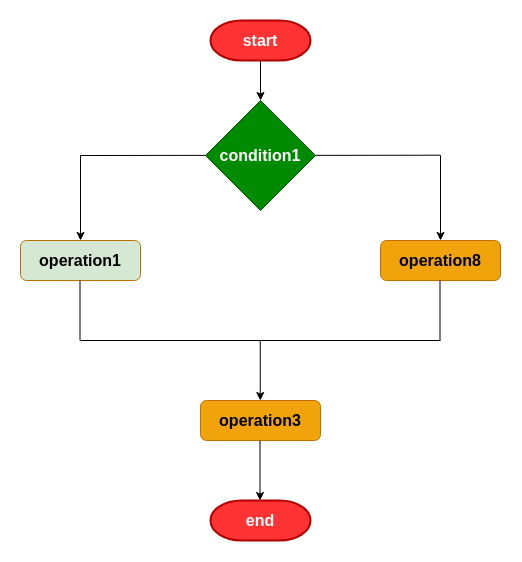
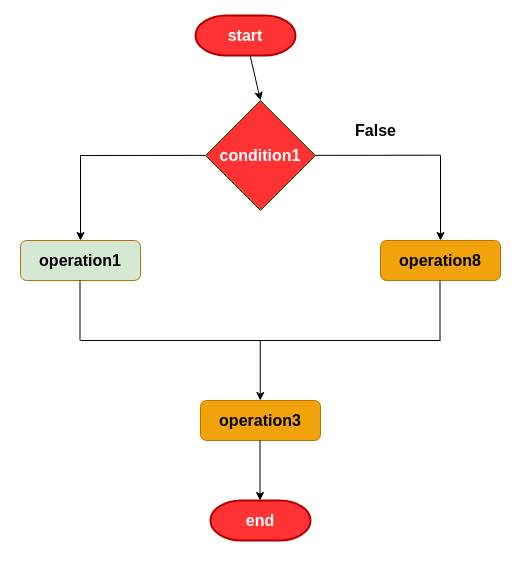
  <mxCell id="0" />
  <mxCell id="1" parent="0" />
  <mxCell id="2" style="edgeStyle=none;html=1;fontSize=16;strokeColor=#000000;" parent="1" source="3" edge="1"><mxGeometry relative="1" as="geometry"><mxPoint x="260" y="100" as="targetPoint" /></mxGeometry></mxCell>
- <mxCell id="3" value="start" style="strokeWidth=2;html=1;shape=mxgraph.flowchart.terminator;whiteSpace=wrap;fillColor=#FF3333;fontColor=#ffffff;strokeColor=#B20000;fontStyle=1;fontSize=16;" parent="1" vertex="1"><mxGeometry x="210" y="20" width="100" height="40" as="geometry" /></mxCell>
- <mxCell id="4" value="condition1" style="rhombus;whiteSpace=wrap;html=1;fontSize=16;fillColor=#008a00;fontColor=#ffffff;strokeColor=#005700;fontStyle=1" parent="1" vertex="1"><mxGeometry x="205" y="100" width="110" height="110" as="geometry" /></mxCell>
+ <mxCell id="3" value="start" style="strokeWidth=2;html=1;shape=mxgraph.flowchart.terminator;whiteSpace=wrap;fillColor=#FF3333;fontColor=#ffffff;strokeColor=#B20000;fontStyle=1;fontSize=16;" parent="1" vertex="1"><mxGeometry x="195" y="15" width="100" height="40" as="geometry" /></mxCell>
+ <mxCell id="4" value="condition1" style="rhombus;whiteSpace=wrap;html=1;fontSize=16;fillColor=#ff3333;fontColor=#ffffff;strokeColor=#005700;fontStyle=1;" parent="1" vertex="1"><mxGeometry x="205" y="100" width="110" height="110" as="geometry" /></mxCell>
  <mxCell id="5" value="operation1" style="rounded=1;whiteSpace=wrap;html=1;fontSize=16;fillColor=#d5e8d4;fontColor=#000000;strokeColor=#BD7000;fontStyle=1;" parent="1" vertex="1"><mxGeometry x="20" y="240" width="120" height="40" as="geometry" /></mxCell>
  <mxCell id="6" value="operation8" style="rounded=1;whiteSpace=wrap;html=1;fontSize=16;fillColor=#f0a30a;fontColor=#000000;strokeColor=#BD7000;fontStyle=1" parent="1" vertex="1"><mxGeometry x="380" y="240" width="120" height="40" as="geometry" /></mxCell>
  <mxCell id="7" value="" style="endArrow=none;html=1;fontSize=16;strokeColor=#000000;" parent="1" edge="1"><mxGeometry width="50" height="50" relative="1" as="geometry"><mxPoint x="80" y="155" as="sourcePoint" /><mxPoint x="205" y="154.86" as="targetPoint" /></mxGeometry></mxCell>
  <mxCell id="8" value="" style="endArrow=classic;html=1;fontSize=16;entryX=0.5;entryY=0;entryDx=0;entryDy=0;strokeColor=#000000;" parent="1" target="5" edge="1"><mxGeometry width="50" height="50" relative="1" as="geometry"><mxPoint x="80" y="154.93" as="sourcePoint" /><mxPoint x="80" y="190" as="targetPoint" /></mxGeometry></mxCell>
  <mxCell id="9" value="" style="endArrow=none;html=1;fontSize=16;strokeColor=#000000;" parent="1" edge="1"><mxGeometry width="50" height="50" relative="1" as="geometry"><mxPoint x="315" y="154.85" as="sourcePoint" /><mxPoint x="440" y="154.71" as="targetPoint" /></mxGeometry></mxCell>
  <mxCell id="10" value="" style="endArrow=classic;html=1;fontSize=16;entryX=0.5;entryY=0;entryDx=0;entryDy=0;strokeColor=#000000;" parent="1" edge="1"><mxGeometry width="50" height="50" relative="1" as="geometry"><mxPoint x="440" y="154.93" as="sourcePoint" /><mxPoint x="440" y="240" as="targetPoint" /></mxGeometry></mxCell>
  <mxCell id="11" value="" style="endArrow=none;html=1;fontSize=16;strokeColor=#000000;" parent="1" edge="1"><mxGeometry width="50" height="50" relative="1" as="geometry"><mxPoint x="79.5" y="280" as="sourcePoint" /><mxPoint x="79.5" y="340" as="targetPoint" /></mxGeometry></mxCell>
  <mxCell id="12" value="" style="endArrow=none;html=1;fontSize=16;strokeColor=#000000;" parent="1" edge="1"><mxGeometry width="50" height="50" relative="1" as="geometry"><mxPoint x="439.5" y="280" as="sourcePoint" /><mxPoint x="439.5" y="340" as="targetPoint" /></mxGeometry></mxCell>
  <mxCell id="13" value="" style="endArrow=none;html=1;fontSize=16;strokeColor=#000000;" parent="1" edge="1"><mxGeometry width="50" height="50" relative="1" as="geometry"><mxPoint x="80" y="340" as="sourcePoint" /><mxPoint x="440" y="340" as="targetPoint" /></mxGeometry></mxCell>
  <mxCell id="14" value="" style="endArrow=classic;html=1;fontSize=16;strokeColor=#000000;" parent="1" edge="1"><mxGeometry width="50" height="50" relative="1" as="geometry"><mxPoint x="259.76" y="340" as="sourcePoint" /><mxPoint x="259.76" y="400" as="targetPoint" /></mxGeometry></mxCell>
  <mxCell id="15" value="end" style="strokeWidth=2;html=1;shape=mxgraph.flowchart.terminator;whiteSpace=wrap;fillColor=#FF3333;fontColor=#ffffff;strokeColor=#B20000;fontStyle=1;fontSize=16;" parent="1" vertex="1"><mxGeometry x="210" y="500" width="100" height="40" as="geometry" /></mxCell>
  <mxCell id="16" value="operation3" style="rounded=1;whiteSpace=wrap;html=1;fontSize=16;fillColor=#f0a30a;fontColor=#000000;strokeColor=#BD7000;fontStyle=1" parent="1" vertex="1"><mxGeometry x="200" y="400" width="120" height="40" as="geometry" /></mxCell>
  <mxCell id="17" value="" style="endArrow=classic;html=1;fontSize=16;strokeColor=#000000;" parent="1" edge="1"><mxGeometry width="50" height="50" relative="1" as="geometry"><mxPoint x="259.5" y="440" as="sourcePoint" /><mxPoint x="259.5" y="500" as="targetPoint" /></mxGeometry></mxCell>
+ <mxCell id="18" value="False" style="text;html=1;resizable=0;autosize=1;align=center;verticalAlign=middle;points=[];fillColor=none;strokeColor=none;rounded=0;fontSize=16;fontStyle=1;fontColor=#000000;" parent="1" vertex="1"><mxGeometry x="345" y="120" width="60" height="20" as="geometry" /></mxCell>
